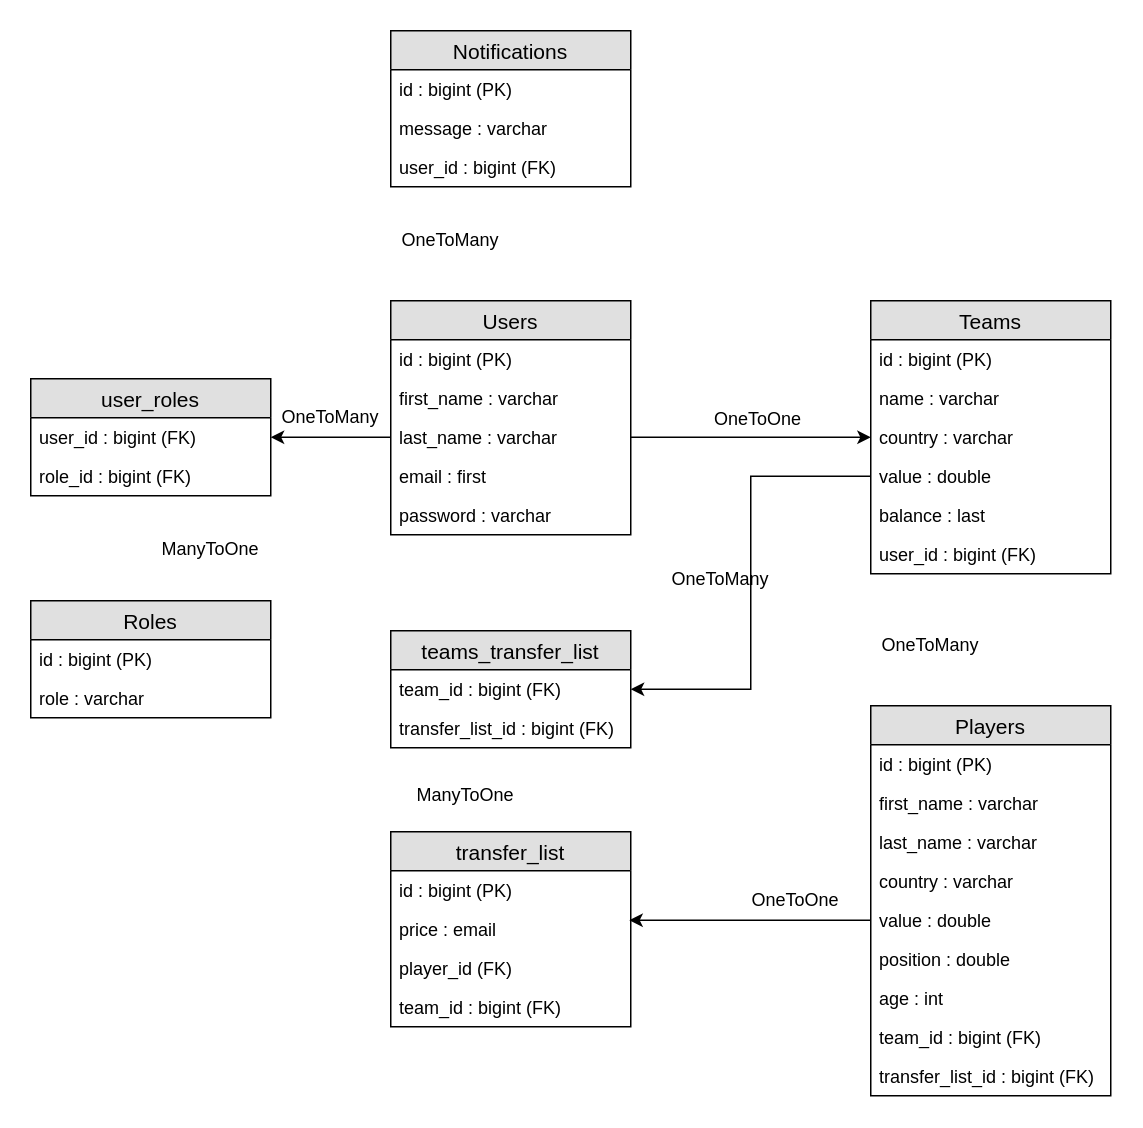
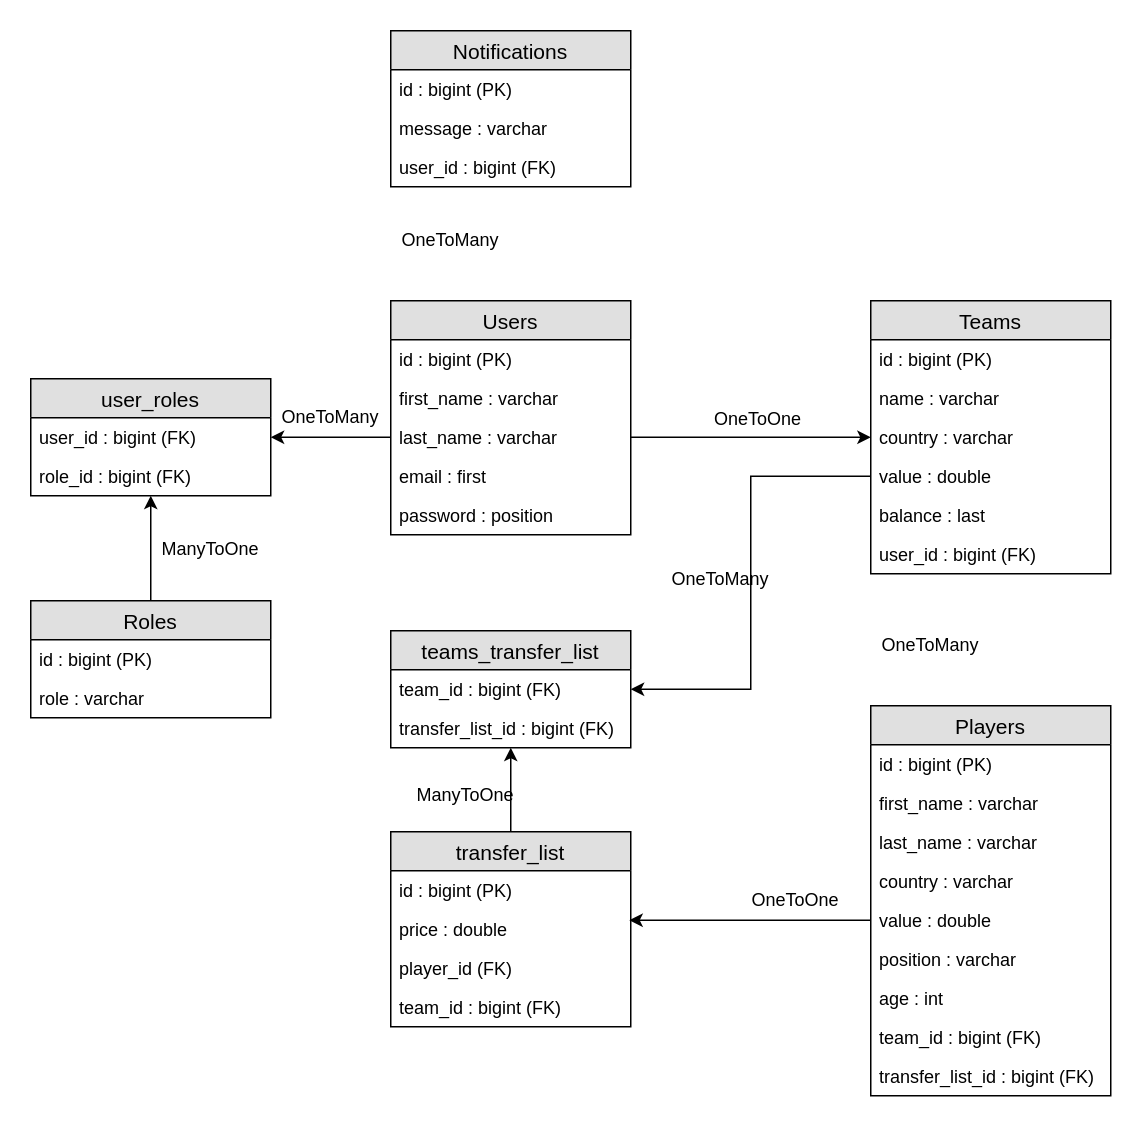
  <mxCell id="0" />
  <mxCell id="1" parent="0" />
  <mxCell id="2" value="Users" style="swimlane;fontStyle=0;childLayout=stackLayout;horizontal=1;startSize=26;fillColor=#e0e0e0;horizontalStack=0;resizeParent=1;resizeParentMax=0;resizeLast=0;collapsible=1;marginBottom=0;swimlaneFillColor=#ffffff;align=center;fontSize=14;" vertex="1" parent="1"><mxGeometry x="260" y="200" width="160" height="156" as="geometry" /></mxCell>
  <mxCell id="3" value="id : bigint (PK)" style="text;strokeColor=none;fillColor=none;spacingLeft=4;spacingRight=4;overflow=hidden;rotatable=0;points=[[0,0.5],[1,0.5]];portConstraint=eastwest;fontSize=12;" vertex="1" parent="2"><mxGeometry y="26" width="160" height="26" as="geometry" /></mxCell>
  <mxCell id="4" value="first_name : varchar" style="text;strokeColor=none;fillColor=none;spacingLeft=4;spacingRight=4;overflow=hidden;rotatable=0;points=[[0,0.5],[1,0.5]];portConstraint=eastwest;fontSize=12;" vertex="1" parent="2"><mxGeometry y="52" width="160" height="26" as="geometry" /></mxCell>
  <mxCell id="5" value="last_name : varchar" style="text;strokeColor=none;fillColor=none;spacingLeft=4;spacingRight=4;overflow=hidden;rotatable=0;points=[[0,0.5],[1,0.5]];portConstraint=eastwest;fontSize=12;" vertex="1" parent="2"><mxGeometry y="78" width="160" height="26" as="geometry" /></mxCell>
  <mxCell id="6" value="email : first" style="text;strokeColor=none;fillColor=none;spacingLeft=4;spacingRight=4;overflow=hidden;rotatable=0;points=[[0,0.5],[1,0.5]];portConstraint=eastwest;fontSize=12;" vertex="1" parent="2"><mxGeometry y="104" width="160" height="26" as="geometry" /></mxCell>
- <mxCell id="7" value="password : varchar" style="text;strokeColor=none;fillColor=none;spacingLeft=4;spacingRight=4;overflow=hidden;rotatable=0;points=[[0,0.5],[1,0.5]];portConstraint=eastwest;fontSize=12;" vertex="1" parent="2"><mxGeometry y="130" width="160" height="26" as="geometry" /></mxCell>
+ <mxCell id="7" value="password : position" style="text;strokeColor=none;fillColor=none;spacingLeft=4;spacingRight=4;overflow=hidden;rotatable=0;points=[[0,0.5],[1,0.5]];portConstraint=eastwest;fontSize=12;" vertex="1" parent="2"><mxGeometry y="130" width="160" height="26" as="geometry" /></mxCell>
  <mxCell id="8" value="Teams" style="swimlane;fontStyle=0;childLayout=stackLayout;horizontal=1;startSize=26;fillColor=#e0e0e0;horizontalStack=0;resizeParent=1;resizeParentMax=0;resizeLast=0;collapsible=1;marginBottom=0;swimlaneFillColor=#ffffff;align=center;fontSize=14;" vertex="1" parent="1"><mxGeometry x="580" y="200" width="160" height="182" as="geometry" /></mxCell>
  <mxCell id="9" value="id : bigint (PK)" style="text;strokeColor=none;fillColor=none;spacingLeft=4;spacingRight=4;overflow=hidden;rotatable=0;points=[[0,0.5],[1,0.5]];portConstraint=eastwest;fontSize=12;" vertex="1" parent="8"><mxGeometry y="26" width="160" height="26" as="geometry" /></mxCell>
  <mxCell id="10" value="name : varchar" style="text;strokeColor=none;fillColor=none;spacingLeft=4;spacingRight=4;overflow=hidden;rotatable=0;points=[[0,0.5],[1,0.5]];portConstraint=eastwest;fontSize=12;" vertex="1" parent="8"><mxGeometry y="52" width="160" height="26" as="geometry" /></mxCell>
  <mxCell id="11" value="country : varchar" style="text;strokeColor=none;fillColor=none;spacingLeft=4;spacingRight=4;overflow=hidden;rotatable=0;points=[[0,0.5],[1,0.5]];portConstraint=eastwest;fontSize=12;" vertex="1" parent="8"><mxGeometry y="78" width="160" height="26" as="geometry" /></mxCell>
  <mxCell id="12" value="value : double" style="text;strokeColor=none;fillColor=none;spacingLeft=4;spacingRight=4;overflow=hidden;rotatable=0;points=[[0,0.5],[1,0.5]];portConstraint=eastwest;fontSize=12;" vertex="1" parent="8"><mxGeometry y="104" width="160" height="26" as="geometry" /></mxCell>
  <mxCell id="13" value="balance : last" style="text;strokeColor=none;fillColor=none;spacingLeft=4;spacingRight=4;overflow=hidden;rotatable=0;points=[[0,0.5],[1,0.5]];portConstraint=eastwest;fontSize=12;" vertex="1" parent="8"><mxGeometry y="130" width="160" height="26" as="geometry" /></mxCell>
  <mxCell id="14" value="user_id : bigint (FK)" style="text;strokeColor=none;fillColor=none;spacingLeft=4;spacingRight=4;overflow=hidden;rotatable=0;points=[[0,0.5],[1,0.5]];portConstraint=eastwest;fontSize=12;" vertex="1" parent="8"><mxGeometry y="156" width="160" height="26" as="geometry" /></mxCell>
+ <mxCell id="15" style="edgeStyle=orthogonalEdgeStyle;rounded=0;orthogonalLoop=1;jettySize=auto;html=1;" edge="1" parent="1" source="16" target="19"><mxGeometry relative="1" as="geometry" /></mxCell>
  <mxCell id="16" value="Roles" style="swimlane;fontStyle=0;childLayout=stackLayout;horizontal=1;startSize=26;fillColor=#e0e0e0;horizontalStack=0;resizeParent=1;resizeParentMax=0;resizeLast=0;collapsible=1;marginBottom=0;swimlaneFillColor=#ffffff;align=center;fontSize=14;" vertex="1" parent="1"><mxGeometry x="20" y="400" width="160" height="78" as="geometry" /></mxCell>
  <mxCell id="17" value="id : bigint (PK)" style="text;strokeColor=none;fillColor=none;spacingLeft=4;spacingRight=4;overflow=hidden;rotatable=0;points=[[0,0.5],[1,0.5]];portConstraint=eastwest;fontSize=12;" vertex="1" parent="16"><mxGeometry y="26" width="160" height="26" as="geometry" /></mxCell>
  <mxCell id="18" value="role : varchar" style="text;strokeColor=none;fillColor=none;spacingLeft=4;spacingRight=4;overflow=hidden;rotatable=0;points=[[0,0.5],[1,0.5]];portConstraint=eastwest;fontSize=12;" vertex="1" parent="16"><mxGeometry y="52" width="160" height="26" as="geometry" /></mxCell>
  <mxCell id="19" value="user_roles" style="swimlane;fontStyle=0;childLayout=stackLayout;horizontal=1;startSize=26;fillColor=#e0e0e0;horizontalStack=0;resizeParent=1;resizeParentMax=0;resizeLast=0;collapsible=1;marginBottom=0;swimlaneFillColor=#ffffff;align=center;fontSize=14;" vertex="1" parent="1"><mxGeometry x="20" y="252" width="160" height="78" as="geometry" /></mxCell>
  <mxCell id="20" value="user_id : bigint (FK)" style="text;strokeColor=none;fillColor=none;spacingLeft=4;spacingRight=4;overflow=hidden;rotatable=0;points=[[0,0.5],[1,0.5]];portConstraint=eastwest;fontSize=12;" vertex="1" parent="19"><mxGeometry y="26" width="160" height="26" as="geometry" /></mxCell>
  <mxCell id="21" value="role_id : bigint (FK)" style="text;strokeColor=none;fillColor=none;spacingLeft=4;spacingRight=4;overflow=hidden;rotatable=0;points=[[0,0.5],[1,0.5]];portConstraint=eastwest;fontSize=12;" vertex="1" parent="19"><mxGeometry y="52" width="160" height="26" as="geometry" /></mxCell>
  <mxCell id="22" value="Players" style="swimlane;fontStyle=0;childLayout=stackLayout;horizontal=1;startSize=26;fillColor=#e0e0e0;horizontalStack=0;resizeParent=1;resizeParentMax=0;resizeLast=0;collapsible=1;marginBottom=0;swimlaneFillColor=#ffffff;align=center;fontSize=14;" vertex="1" parent="1"><mxGeometry x="580" y="470" width="160" height="260" as="geometry" /></mxCell>
  <mxCell id="23" value="id : bigint (PK)" style="text;strokeColor=none;fillColor=none;spacingLeft=4;spacingRight=4;overflow=hidden;rotatable=0;points=[[0,0.5],[1,0.5]];portConstraint=eastwest;fontSize=12;" vertex="1" parent="22"><mxGeometry y="26" width="160" height="26" as="geometry" /></mxCell>
  <mxCell id="24" value="first_name : varchar" style="text;strokeColor=none;fillColor=none;spacingLeft=4;spacingRight=4;overflow=hidden;rotatable=0;points=[[0,0.5],[1,0.5]];portConstraint=eastwest;fontSize=12;" vertex="1" parent="22"><mxGeometry y="52" width="160" height="26" as="geometry" /></mxCell>
  <mxCell id="25" value="last_name : varchar" style="text;strokeColor=none;fillColor=none;spacingLeft=4;spacingRight=4;overflow=hidden;rotatable=0;points=[[0,0.5],[1,0.5]];portConstraint=eastwest;fontSize=12;" vertex="1" parent="22"><mxGeometry y="78" width="160" height="26" as="geometry" /></mxCell>
  <mxCell id="26" value="country : varchar" style="text;strokeColor=none;fillColor=none;spacingLeft=4;spacingRight=4;overflow=hidden;rotatable=0;points=[[0,0.5],[1,0.5]];portConstraint=eastwest;fontSize=12;" vertex="1" parent="22"><mxGeometry y="104" width="160" height="26" as="geometry" /></mxCell>
  <mxCell id="27" value="value : double" style="text;strokeColor=none;fillColor=none;spacingLeft=4;spacingRight=4;overflow=hidden;rotatable=0;points=[[0,0.5],[1,0.5]];portConstraint=eastwest;fontSize=12;" vertex="1" parent="22"><mxGeometry y="130" width="160" height="26" as="geometry" /></mxCell>
- <mxCell id="28" value="position : double" style="text;strokeColor=none;fillColor=none;spacingLeft=4;spacingRight=4;overflow=hidden;rotatable=0;points=[[0,0.5],[1,0.5]];portConstraint=eastwest;fontSize=12;" vertex="1" parent="22"><mxGeometry y="156" width="160" height="26" as="geometry" /></mxCell>
+ <mxCell id="28" value="position : varchar" style="text;strokeColor=none;fillColor=none;spacingLeft=4;spacingRight=4;overflow=hidden;rotatable=0;points=[[0,0.5],[1,0.5]];portConstraint=eastwest;fontSize=12;" vertex="1" parent="22"><mxGeometry y="156" width="160" height="26" as="geometry" /></mxCell>
  <mxCell id="29" value="age : int" style="text;strokeColor=none;fillColor=none;spacingLeft=4;spacingRight=4;overflow=hidden;rotatable=0;points=[[0,0.5],[1,0.5]];portConstraint=eastwest;fontSize=12;" vertex="1" parent="22"><mxGeometry y="182" width="160" height="26" as="geometry" /></mxCell>
  <mxCell id="30" value="team_id : bigint (FK)" style="text;strokeColor=none;fillColor=none;spacingLeft=4;spacingRight=4;overflow=hidden;rotatable=0;points=[[0,0.5],[1,0.5]];portConstraint=eastwest;fontSize=12;" vertex="1" parent="22"><mxGeometry y="208" width="160" height="26" as="geometry" /></mxCell>
  <mxCell id="31" value="transfer_list_id : bigint (FK)" style="text;strokeColor=none;fillColor=none;spacingLeft=4;spacingRight=4;overflow=hidden;rotatable=0;points=[[0,0.5],[1,0.5]];portConstraint=eastwest;fontSize=12;" vertex="1" parent="22"><mxGeometry y="234" width="160" height="26" as="geometry" /></mxCell>
+ <mxCell id="32" style="edgeStyle=orthogonalEdgeStyle;rounded=0;orthogonalLoop=1;jettySize=auto;html=1;" edge="1" parent="1" source="33" target="38"><mxGeometry relative="1" as="geometry" /></mxCell>
  <mxCell id="33" value="transfer_list" style="swimlane;fontStyle=0;childLayout=stackLayout;horizontal=1;startSize=26;fillColor=#e0e0e0;horizontalStack=0;resizeParent=1;resizeParentMax=0;resizeLast=0;collapsible=1;marginBottom=0;swimlaneFillColor=#ffffff;align=center;fontSize=14;" vertex="1" parent="1"><mxGeometry x="260" y="554" width="160" height="130" as="geometry" /></mxCell>
  <mxCell id="34" value="id : bigint (PK)" style="text;strokeColor=none;fillColor=none;spacingLeft=4;spacingRight=4;overflow=hidden;rotatable=0;points=[[0,0.5],[1,0.5]];portConstraint=eastwest;fontSize=12;" vertex="1" parent="33"><mxGeometry y="26" width="160" height="26" as="geometry" /></mxCell>
- <mxCell id="35" value="price : email" style="text;strokeColor=none;fillColor=none;spacingLeft=4;spacingRight=4;overflow=hidden;rotatable=0;points=[[0,0.5],[1,0.5]];portConstraint=eastwest;fontSize=12;" vertex="1" parent="33"><mxGeometry y="52" width="160" height="26" as="geometry" /></mxCell>
+ <mxCell id="35" value="price : double" style="text;strokeColor=none;fillColor=none;spacingLeft=4;spacingRight=4;overflow=hidden;rotatable=0;points=[[0,0.5],[1,0.5]];portConstraint=eastwest;fontSize=12;" vertex="1" parent="33"><mxGeometry y="52" width="160" height="26" as="geometry" /></mxCell>
  <mxCell id="36" value="player_id (FK)" style="text;strokeColor=none;fillColor=none;spacingLeft=4;spacingRight=4;overflow=hidden;rotatable=0;points=[[0,0.5],[1,0.5]];portConstraint=eastwest;fontSize=12;" vertex="1" parent="33"><mxGeometry y="78" width="160" height="26" as="geometry" /></mxCell>
  <mxCell id="37" value="team_id : bigint (FK)" style="text;strokeColor=none;fillColor=none;spacingLeft=4;spacingRight=4;overflow=hidden;rotatable=0;points=[[0,0.5],[1,0.5]];portConstraint=eastwest;fontSize=12;" vertex="1" parent="33"><mxGeometry y="104" width="160" height="26" as="geometry" /></mxCell>
  <mxCell id="38" value="teams_transfer_list" style="swimlane;fontStyle=0;childLayout=stackLayout;horizontal=1;startSize=26;fillColor=#e0e0e0;horizontalStack=0;resizeParent=1;resizeParentMax=0;resizeLast=0;collapsible=1;marginBottom=0;swimlaneFillColor=#ffffff;align=center;fontSize=14;" vertex="1" parent="1"><mxGeometry x="260" y="420" width="160" height="78" as="geometry" /></mxCell>
  <mxCell id="39" value="team_id : bigint (FK)" style="text;strokeColor=none;fillColor=none;spacingLeft=4;spacingRight=4;overflow=hidden;rotatable=0;points=[[0,0.5],[1,0.5]];portConstraint=eastwest;fontSize=12;" vertex="1" parent="38"><mxGeometry y="26" width="160" height="26" as="geometry" /></mxCell>
  <mxCell id="40" value="transfer_list_id : bigint (FK)" style="text;strokeColor=none;fillColor=none;spacingLeft=4;spacingRight=4;overflow=hidden;rotatable=0;points=[[0,0.5],[1,0.5]];portConstraint=eastwest;fontSize=12;" vertex="1" parent="38"><mxGeometry y="52" width="160" height="26" as="geometry" /></mxCell>
  <mxCell id="41" value="Notifications" style="swimlane;fontStyle=0;childLayout=stackLayout;horizontal=1;startSize=26;fillColor=#e0e0e0;horizontalStack=0;resizeParent=1;resizeParentMax=0;resizeLast=0;collapsible=1;marginBottom=0;swimlaneFillColor=#ffffff;align=center;fontSize=14;" vertex="1" parent="1"><mxGeometry x="260" y="20" width="160" height="104" as="geometry" /></mxCell>
  <mxCell id="42" value="id : bigint (PK)" style="text;strokeColor=none;fillColor=none;spacingLeft=4;spacingRight=4;overflow=hidden;rotatable=0;points=[[0,0.5],[1,0.5]];portConstraint=eastwest;fontSize=12;" vertex="1" parent="41"><mxGeometry y="26" width="160" height="26" as="geometry" /></mxCell>
  <mxCell id="43" value="message : varchar " style="text;strokeColor=none;fillColor=none;spacingLeft=4;spacingRight=4;overflow=hidden;rotatable=0;points=[[0,0.5],[1,0.5]];portConstraint=eastwest;fontSize=12;" vertex="1" parent="41"><mxGeometry y="52" width="160" height="26" as="geometry" /></mxCell>
  <mxCell id="44" value="user_id : bigint (FK)" style="text;strokeColor=none;fillColor=none;spacingLeft=4;spacingRight=4;overflow=hidden;rotatable=0;points=[[0,0.5],[1,0.5]];portConstraint=eastwest;fontSize=12;" vertex="1" parent="41"><mxGeometry y="78" width="160" height="26" as="geometry" /></mxCell>
  <mxCell id="45" style="edgeStyle=orthogonalEdgeStyle;rounded=0;orthogonalLoop=1;jettySize=auto;html=1;exitX=1;exitY=0.5;exitDx=0;exitDy=0;entryX=0;entryY=0.5;entryDx=0;entryDy=0;" edge="1" parent="1" source="5" target="11"><mxGeometry relative="1" as="geometry" /></mxCell>
  <mxCell id="46" style="edgeStyle=orthogonalEdgeStyle;rounded=0;orthogonalLoop=1;jettySize=auto;html=1;entryX=1;entryY=0.5;entryDx=0;entryDy=0;" edge="1" parent="1" source="5" target="20"><mxGeometry relative="1" as="geometry" /></mxCell>
  <mxCell id="47" value="OneToOne" style="text;strokeColor=none;fillColor=none;spacingLeft=4;spacingRight=4;overflow=hidden;rotatable=0;points=[[0,0.5],[1,0.5]];portConstraint=eastwest;fontSize=12;" vertex="1" parent="1"><mxGeometry x="470" y="265" width="70" height="26" as="geometry" /></mxCell>
  <mxCell id="48" value="OneToMany" style="text;html=1;strokeColor=none;fillColor=none;align=center;verticalAlign=middle;whiteSpace=wrap;rounded=0;" vertex="1" parent="1"><mxGeometry x="600" y="420" width="40" height="20" as="geometry" /></mxCell>
  <mxCell id="49" style="edgeStyle=orthogonalEdgeStyle;rounded=0;orthogonalLoop=1;jettySize=auto;html=1;entryX=0.994;entryY=0.269;entryDx=0;entryDy=0;entryPerimeter=0;" edge="1" parent="1" source="27" target="35"><mxGeometry relative="1" as="geometry" /></mxCell>
  <mxCell id="50" value="OneToOne" style="text;html=1;strokeColor=none;fillColor=none;align=center;verticalAlign=middle;whiteSpace=wrap;rounded=0;" vertex="1" parent="1"><mxGeometry x="510" y="590" width="40" height="20" as="geometry" /></mxCell>
  <mxCell id="51" value="OneToMany" style="text;html=1;strokeColor=none;fillColor=none;align=center;verticalAlign=middle;whiteSpace=wrap;rounded=0;" vertex="1" parent="1"><mxGeometry x="280" y="150" width="40" height="20" as="geometry" /></mxCell>
  <mxCell id="52" value="OneToMany" style="text;html=1;strokeColor=none;fillColor=none;align=center;verticalAlign=middle;whiteSpace=wrap;rounded=0;" vertex="1" parent="1"><mxGeometry x="200" y="268" width="40" height="20" as="geometry" /></mxCell>
  <mxCell id="53" value="ManyToOne" style="text;html=1;strokeColor=none;fillColor=none;align=center;verticalAlign=middle;whiteSpace=wrap;rounded=0;" vertex="1" parent="1"><mxGeometry x="120" y="356" width="40" height="20" as="geometry" /></mxCell>
  <mxCell id="54" style="edgeStyle=orthogonalEdgeStyle;rounded=0;orthogonalLoop=1;jettySize=auto;html=1;entryX=1;entryY=0.5;entryDx=0;entryDy=0;" edge="1" parent="1" source="12" target="39"><mxGeometry relative="1" as="geometry" /></mxCell>
  <mxCell id="55" value="OneToMany" style="text;html=1;strokeColor=none;fillColor=none;align=center;verticalAlign=middle;whiteSpace=wrap;rounded=0;" vertex="1" parent="1"><mxGeometry x="460" y="376" width="40" height="20" as="geometry" /></mxCell>
  <mxCell id="56" value="ManyToOne" style="text;html=1;strokeColor=none;fillColor=none;align=center;verticalAlign=middle;whiteSpace=wrap;rounded=0;" vertex="1" parent="1"><mxGeometry x="290" y="520" width="40" height="20" as="geometry" /></mxCell>
